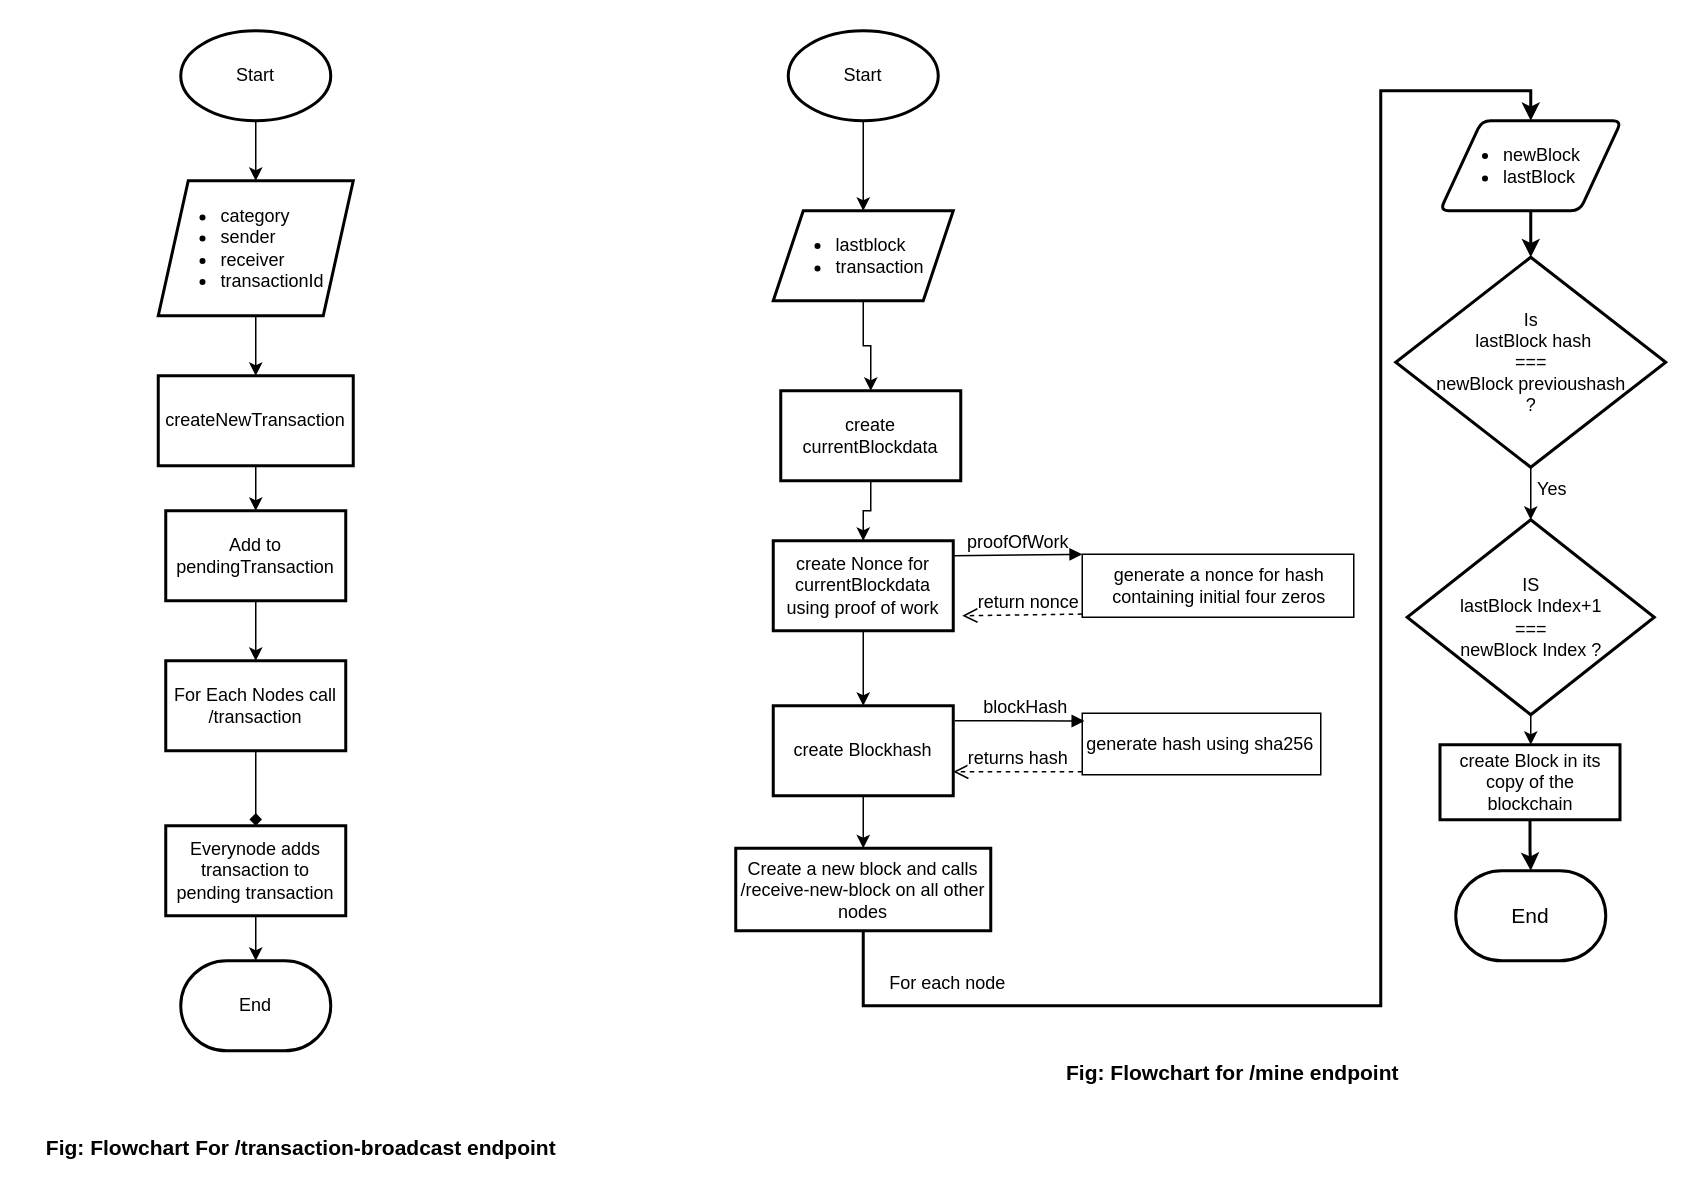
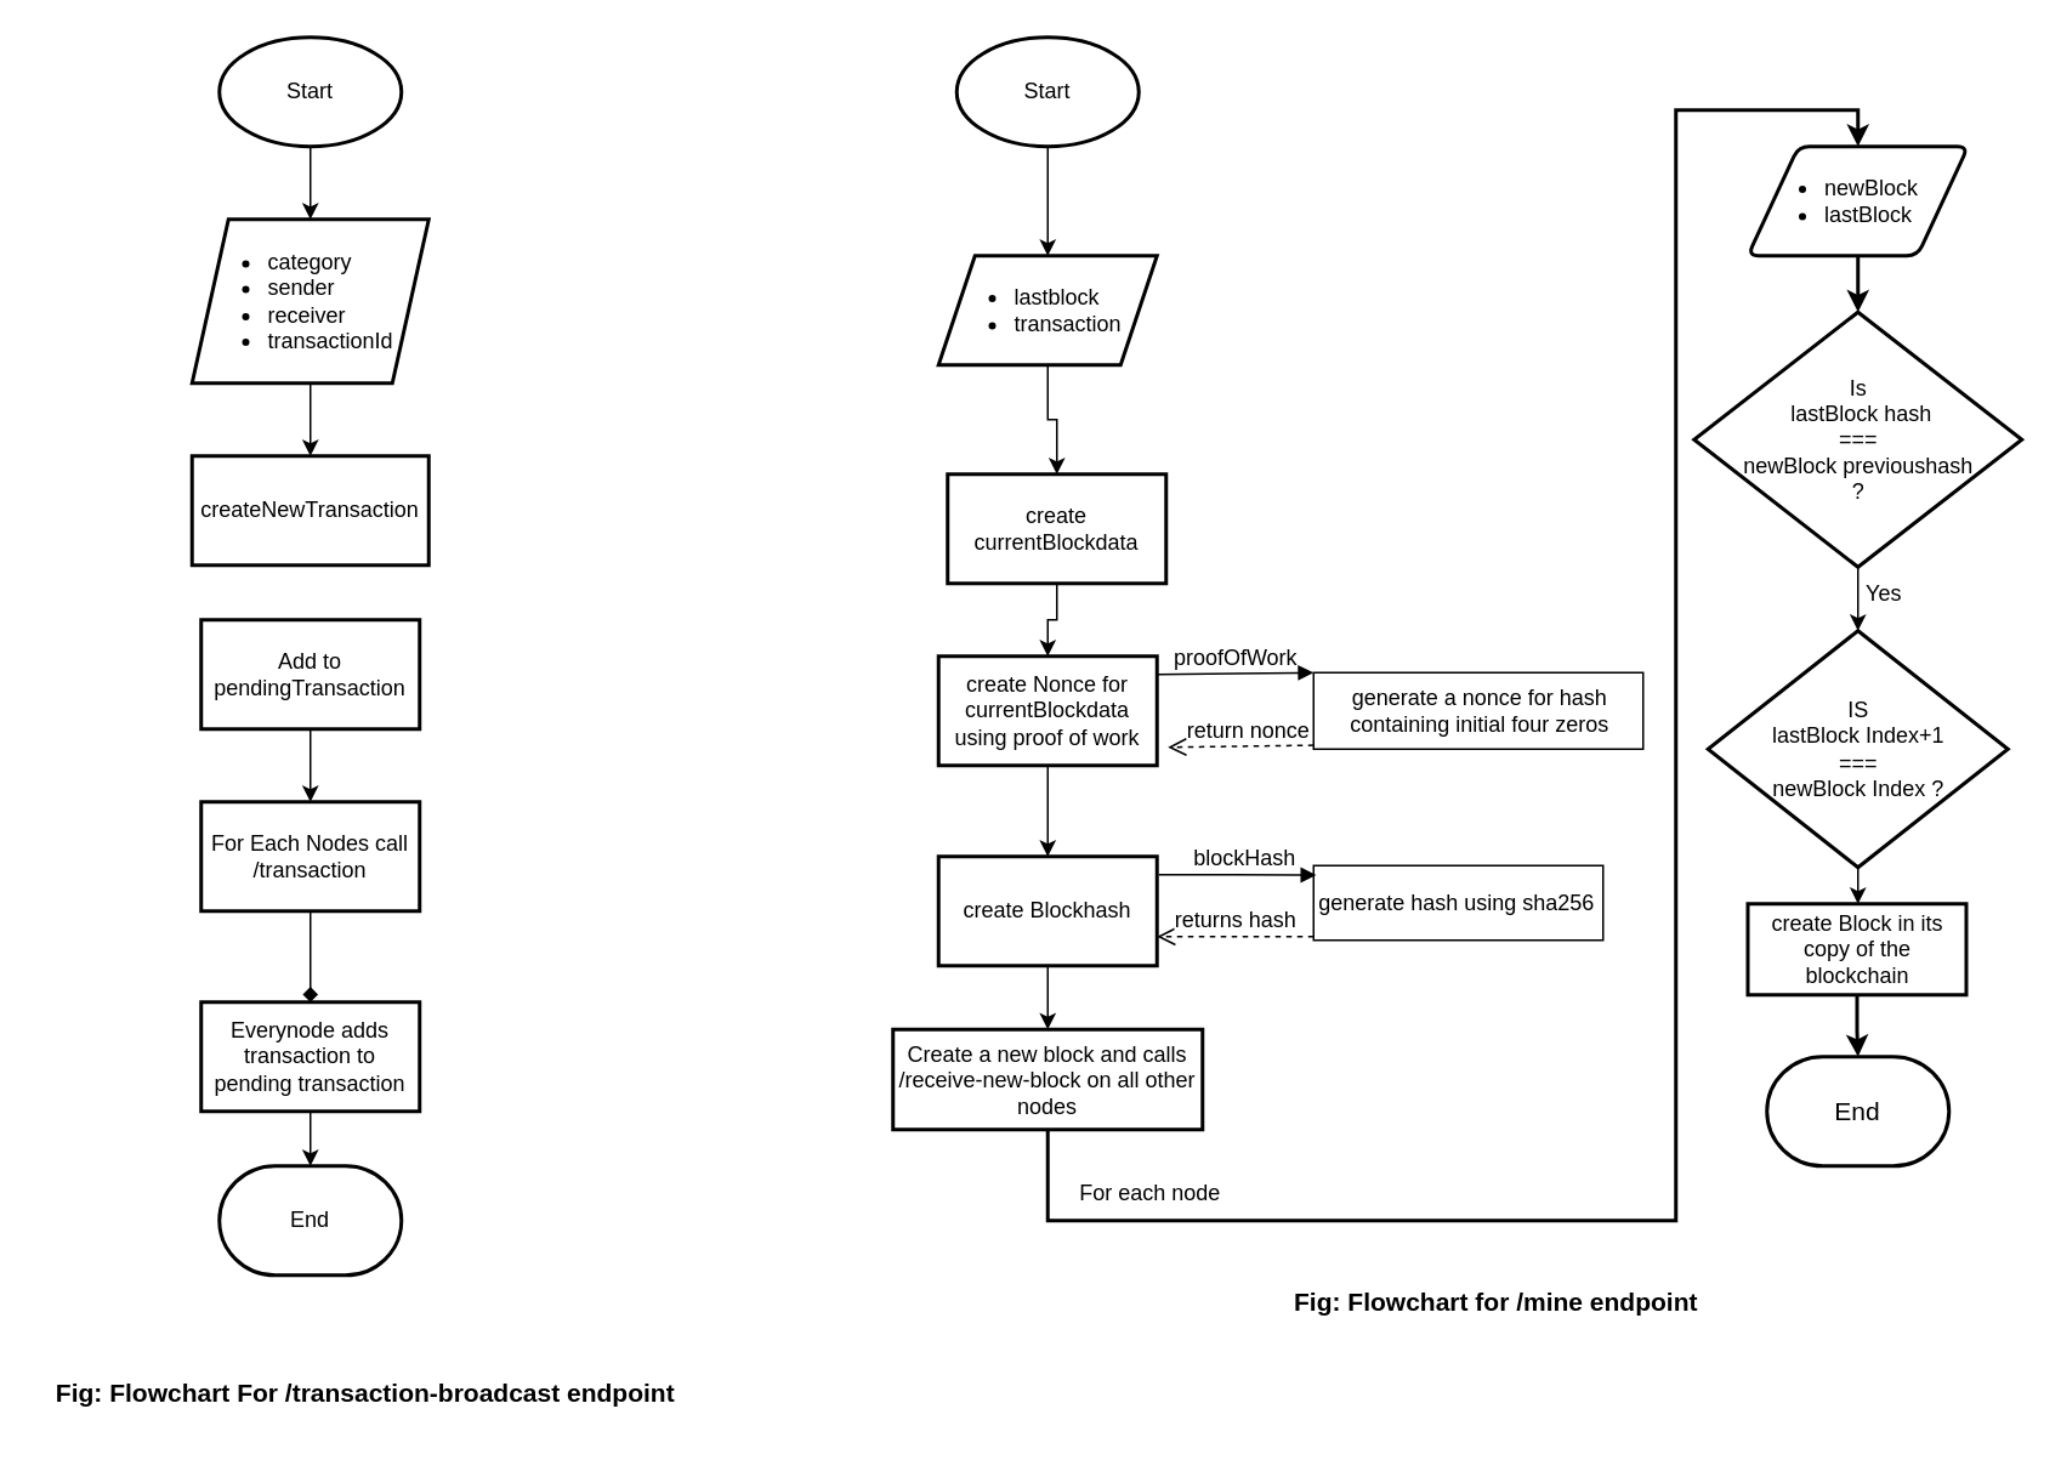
  <mxCell id="0" />
  <mxCell id="1" parent="0" />
  <mxCell id="2" value="" style="group" parent="1" vertex="1" connectable="0"><mxGeometry x="50" y="20" width="300" height="740" as="geometry" /></mxCell>
  <mxCell id="3" value="Start" style="strokeWidth=2;html=1;shape=mxgraph.flowchart.start_1;whiteSpace=wrap;" parent="2" vertex="1"><mxGeometry x="70" width="100" height="60" as="geometry" /></mxCell>
  <mxCell id="4" value="createNewTransaction&lt;br&gt;" style="whiteSpace=wrap;html=1;strokeWidth=2;" parent="2" vertex="1"><mxGeometry x="55" y="230" width="130" height="60" as="geometry" /></mxCell>
  <mxCell id="5" value="Add to pendingTransaction" style="whiteSpace=wrap;html=1;strokeWidth=2;" parent="2" vertex="1"><mxGeometry x="60" y="320" width="120" height="60" as="geometry" /></mxCell>
- <mxCell id="6" value="" style="edgeStyle=orthogonalEdgeStyle;rounded=0;orthogonalLoop=1;jettySize=auto;html=1;" parent="2" source="4" target="5" edge="1"><mxGeometry relative="1" as="geometry" /></mxCell>
  <mxCell id="7" value="" style="edgeStyle=orthogonalEdgeStyle;rounded=0;orthogonalLoop=1;jettySize=auto;html=1;fontSize=12;" parent="2" source="8" target="4" edge="1"><mxGeometry relative="1" as="geometry" /></mxCell>
  <mxCell id="8" value="&lt;ul&gt;&lt;li&gt;category&lt;/li&gt;&lt;li&gt;sender&lt;/li&gt;&lt;li&gt;receiver&lt;/li&gt;&lt;li style=&quot;&quot;&gt;transactionId&lt;/li&gt;&lt;/ul&gt;" style="shape=parallelogram;perimeter=parallelogramPerimeter;whiteSpace=wrap;html=1;fixedSize=1;strokeWidth=2;align=left;" parent="2" vertex="1"><mxGeometry x="55" y="100" width="130" height="90" as="geometry" /></mxCell>
  <mxCell id="9" value="" style="edgeStyle=orthogonalEdgeStyle;rounded=0;orthogonalLoop=1;jettySize=auto;html=1;fontSize=12;" parent="2" source="3" target="8" edge="1"><mxGeometry relative="1" as="geometry" /></mxCell>
  <mxCell id="10" value="For Each Nodes call /transaction" style="whiteSpace=wrap;html=1;strokeWidth=2;" parent="2" vertex="1"><mxGeometry x="60" y="420" width="120" height="60" as="geometry" /></mxCell>
  <mxCell id="11" value="" style="edgeStyle=orthogonalEdgeStyle;rounded=0;orthogonalLoop=1;jettySize=auto;html=1;fontSize=12;" parent="2" source="5" target="10" edge="1"><mxGeometry relative="1" as="geometry" /></mxCell>
  <mxCell id="12" value="Everynode adds transaction to pending transaction" style="whiteSpace=wrap;html=1;strokeWidth=2;" parent="2" vertex="1"><mxGeometry x="60" y="530" width="120" height="60" as="geometry" /></mxCell>
  <mxCell id="13" value="" style="edgeStyle=orthogonalEdgeStyle;rounded=0;orthogonalLoop=1;jettySize=auto;html=1;fontSize=12;endArrow=diamond;" parent="2" source="10" target="12" edge="1"><mxGeometry relative="1" as="geometry" /></mxCell>
  <mxCell id="14" value="End" style="strokeWidth=2;html=1;shape=mxgraph.flowchart.terminator;whiteSpace=wrap;fontSize=12;" parent="2" vertex="1"><mxGeometry x="70" y="620" width="100" height="60" as="geometry" /></mxCell>
  <mxCell id="15" value="" style="edgeStyle=orthogonalEdgeStyle;rounded=0;orthogonalLoop=1;jettySize=auto;html=1;fontSize=12;" parent="2" source="12" target="14" edge="1"><mxGeometry relative="1" as="geometry" /></mxCell>
  <mxCell id="16" value="&lt;font style=&quot;font-size: 14px;&quot;&gt;&lt;b&gt;Fig: Flowchart for /mine endpoint&lt;/b&gt;&lt;/font&gt;" style="text;html=1;align=center;verticalAlign=middle;resizable=0;points=[];autosize=1;strokeColor=none;fillColor=none;fontSize=12;container=0;" parent="1" vertex="1"><mxGeometry x="696" y="700" width="250" height="30" as="geometry" /></mxCell>
  <mxCell id="17" value="Start" style="strokeWidth=2;html=1;shape=mxgraph.flowchart.start_1;whiteSpace=wrap;" parent="1" vertex="1"><mxGeometry x="525" y="20" width="100" height="60" as="geometry" /></mxCell>
  <mxCell id="18" value="&lt;ul&gt;&lt;li&gt;lastblock&lt;/li&gt;&lt;li&gt;transaction&lt;/li&gt;&lt;/ul&gt;" style="shape=parallelogram;perimeter=parallelogramPerimeter;whiteSpace=wrap;html=1;fixedSize=1;align=left;strokeWidth=2;" parent="1" vertex="1"><mxGeometry x="515" y="140" width="120" height="60" as="geometry" /></mxCell>
  <mxCell id="19" value="" style="edgeStyle=orthogonalEdgeStyle;rounded=0;orthogonalLoop=1;jettySize=auto;html=1;fontSize=12;" parent="1" source="17" target="18" edge="1"><mxGeometry relative="1" as="geometry" /></mxCell>
  <mxCell id="20" value="create currentBlockdata" style="whiteSpace=wrap;html=1;align=center;strokeWidth=2;" parent="1" vertex="1"><mxGeometry x="520" y="260" width="120" height="60" as="geometry" /></mxCell>
  <mxCell id="21" value="" style="edgeStyle=orthogonalEdgeStyle;rounded=0;orthogonalLoop=1;jettySize=auto;html=1;fontSize=12;" parent="1" source="18" target="20" edge="1"><mxGeometry relative="1" as="geometry" /></mxCell>
  <mxCell id="22" value="create Nonce for currentBlockdata using proof of work" style="whiteSpace=wrap;html=1;strokeWidth=2;fontSize=12;" parent="1" vertex="1"><mxGeometry x="515" y="360" width="120" height="60" as="geometry" /></mxCell>
  <mxCell id="23" value="" style="edgeStyle=orthogonalEdgeStyle;rounded=0;orthogonalLoop=1;jettySize=auto;html=1;fontSize=12;" parent="1" source="20" target="22" edge="1"><mxGeometry relative="1" as="geometry" /></mxCell>
  <mxCell id="24" value="generate a nonce for hash &lt;br&gt;containing initial four zeros" style="html=1;points=[];perimeter=orthogonalPerimeter;fontSize=12;" parent="1" vertex="1"><mxGeometry x="721" y="369" width="181" height="42" as="geometry" /></mxCell>
  <mxCell id="25" value="proofOfWork" style="html=1;verticalAlign=bottom;endArrow=block;entryX=0;entryY=0;rounded=0;fontSize=12;" parent="1" target="24" edge="1"><mxGeometry relative="1" as="geometry"><mxPoint x="635" y="370" as="sourcePoint" /></mxGeometry></mxCell>
  <mxCell id="26" value="return nonce" style="html=1;verticalAlign=bottom;endArrow=open;dashed=1;endSize=8;exitX=0;exitY=0.95;rounded=0;fontSize=12;" parent="1" source="24" edge="1"><mxGeometry x="-0.111" y="1" relative="1" as="geometry"><mxPoint x="641" y="410" as="targetPoint" /><mxPoint as="offset" /></mxGeometry></mxCell>
  <mxCell id="27" value="create Blockhash" style="whiteSpace=wrap;html=1;strokeWidth=2;" parent="1" vertex="1"><mxGeometry x="515" y="470" width="120" height="60" as="geometry" /></mxCell>
  <mxCell id="28" value="" style="edgeStyle=orthogonalEdgeStyle;rounded=0;orthogonalLoop=1;jettySize=auto;html=1;fontSize=12;" parent="1" source="22" target="27" edge="1"><mxGeometry relative="1" as="geometry" /></mxCell>
  <mxCell id="29" value="generate hash using sha256&amp;nbsp;" style="html=1;points=[];perimeter=orthogonalPerimeter;fontSize=12;align=center;" parent="1" vertex="1"><mxGeometry x="721" y="475" width="159" height="41" as="geometry" /></mxCell>
  <mxCell id="30" value="blockHash" style="html=1;verticalAlign=bottom;endArrow=block;entryX=0.009;entryY=0.126;rounded=0;fontSize=12;entryDx=0;entryDy=0;entryPerimeter=0;" parent="1" target="29" edge="1"><mxGeometry x="0.081" relative="1" as="geometry"><mxPoint x="636" y="480" as="sourcePoint" /><mxPoint x="737.724" y="480" as="targetPoint" /><mxPoint as="offset" /></mxGeometry></mxCell>
  <mxCell id="31" value="returns hash" style="html=1;verticalAlign=bottom;endArrow=open;dashed=1;endSize=8;rounded=0;fontSize=12;entryX=1;entryY=0.5;entryDx=0;entryDy=0;" parent="1" edge="1"><mxGeometry relative="1" as="geometry"><mxPoint x="635" y="514" as="targetPoint" /><mxPoint x="721" y="514" as="sourcePoint" /></mxGeometry></mxCell>
  <mxCell id="32" style="edgeStyle=orthogonalEdgeStyle;rounded=0;orthogonalLoop=1;jettySize=auto;html=1;entryX=0.5;entryY=0;entryDx=0;entryDy=0;strokeWidth=2;fontSize=14;" parent="1" source="33" target="37" edge="1"><mxGeometry relative="1" as="geometry"><Array as="points"><mxPoint x="575" y="670" /><mxPoint x="920" y="670" /><mxPoint x="920" y="60" /><mxPoint x="1020" y="60" /></Array></mxGeometry></mxCell>
  <mxCell id="33" value="Create a new block and calls /receive-new-block on all other nodes&lt;br&gt;" style="whiteSpace=wrap;html=1;strokeWidth=2;" parent="1" vertex="1"><mxGeometry x="490" y="565" width="170" height="55" as="geometry" /></mxCell>
  <mxCell id="34" value="" style="edgeStyle=orthogonalEdgeStyle;rounded=0;orthogonalLoop=1;jettySize=auto;html=1;fontSize=12;" parent="1" source="27" target="33" edge="1"><mxGeometry relative="1" as="geometry" /></mxCell>
  <mxCell id="35" value="For each node" style="text;html=1;align=center;verticalAlign=middle;resizable=0;points=[];autosize=1;strokeColor=none;fillColor=none;fontSize=12;" parent="1" vertex="1"><mxGeometry x="581" y="640" width="100" height="30" as="geometry" /></mxCell>
  <mxCell id="36" value="" style="edgeStyle=orthogonalEdgeStyle;rounded=0;orthogonalLoop=1;jettySize=auto;html=1;strokeWidth=2;fontSize=14;" parent="1" source="37" target="38" edge="1"><mxGeometry relative="1" as="geometry" /></mxCell>
  <mxCell id="37" value="&lt;div style=&quot;&quot;&gt;&lt;ul&gt;&lt;li&gt;&lt;span style=&quot;background-color: initial;&quot;&gt;newBlock&lt;/span&gt;&lt;/li&gt;&lt;li&gt;&lt;span style=&quot;background-color: initial;&quot;&gt;lastBlock&lt;/span&gt;&lt;/li&gt;&lt;/ul&gt;&lt;/div&gt;" style="shape=parallelogram;html=1;strokeWidth=2;perimeter=parallelogramPerimeter;whiteSpace=wrap;rounded=1;arcSize=12;size=0.23;fontSize=12;align=left;" parent="1" vertex="1"><mxGeometry x="959.5" y="80" width="121" height="60" as="geometry" /></mxCell>
  <mxCell id="38" value="Is&lt;br&gt;&amp;nbsp;lastBlock hash&lt;br&gt;===&lt;br&gt;newBlock previoushash&lt;br&gt;?&lt;br&gt;" style="strokeWidth=2;html=1;shape=mxgraph.flowchart.decision;fontSize=12;align=center;" parent="1" vertex="1"><mxGeometry x="930" y="171" width="180" height="140" as="geometry" /></mxCell>
  <mxCell id="39" value="IS&lt;br&gt;lastBlock Index+1&lt;br style=&quot;border-color: var(--border-color);&quot;&gt;===&lt;br style=&quot;border-color: var(--border-color);&quot;&gt;newBlock Index ?" style="rhombus;whiteSpace=wrap;html=1;strokeWidth=2;" parent="1" vertex="1"><mxGeometry x="937.62" y="346" width="164.75" height="130" as="geometry" /></mxCell>
  <mxCell id="40" value="" style="edgeStyle=orthogonalEdgeStyle;rounded=0;orthogonalLoop=1;jettySize=auto;html=1;fontSize=12;" parent="1" source="38" target="39" edge="1"><mxGeometry relative="1" as="geometry" /></mxCell>
  <mxCell id="41" value="Yes" style="text;html=1;align=center;verticalAlign=middle;resizable=0;points=[];autosize=1;strokeColor=none;fillColor=none;fontSize=12;" parent="1" vertex="1"><mxGeometry x="1013.5" y="311" width="40" height="30" as="geometry" /></mxCell>
  <mxCell id="42" value="" style="edgeStyle=orthogonalEdgeStyle;rounded=0;orthogonalLoop=1;jettySize=auto;html=1;strokeWidth=2;fontSize=14;" parent="1" source="43" target="45" edge="1"><mxGeometry relative="1" as="geometry" /></mxCell>
  <mxCell id="43" value="create Block in its copy of the blockchain" style="whiteSpace=wrap;html=1;strokeWidth=2;" parent="1" vertex="1"><mxGeometry x="959.5" y="496" width="120" height="50" as="geometry" /></mxCell>
  <mxCell id="44" value="" style="edgeStyle=orthogonalEdgeStyle;rounded=0;orthogonalLoop=1;jettySize=auto;html=1;fontSize=12;" parent="1" source="39" target="43" edge="1"><mxGeometry relative="1" as="geometry" /></mxCell>
  <mxCell id="45" value="End" style="strokeWidth=2;html=1;shape=mxgraph.flowchart.terminator;whiteSpace=wrap;shadow=0;strokeColor=default;fontSize=14;fillColor=none;gradientColor=none;gradientDirection=west;" parent="1" vertex="1"><mxGeometry x="970" y="580" width="100" height="60" as="geometry" /></mxCell>
  <mxCell id="46" value="&lt;b&gt;&lt;font style=&quot;font-size: 14px;&quot;&gt;Fig: Flowchart For /transaction-broadcast endpoint&lt;/font&gt;&lt;/b&gt;" style="text;html=1;align=center;verticalAlign=middle;resizable=0;points=[];autosize=1;strokeColor=none;fillColor=none;fontSize=12;" parent="1" vertex="1"><mxGeometry x="20" y="750" width="360" height="30" as="geometry" /></mxCell>
